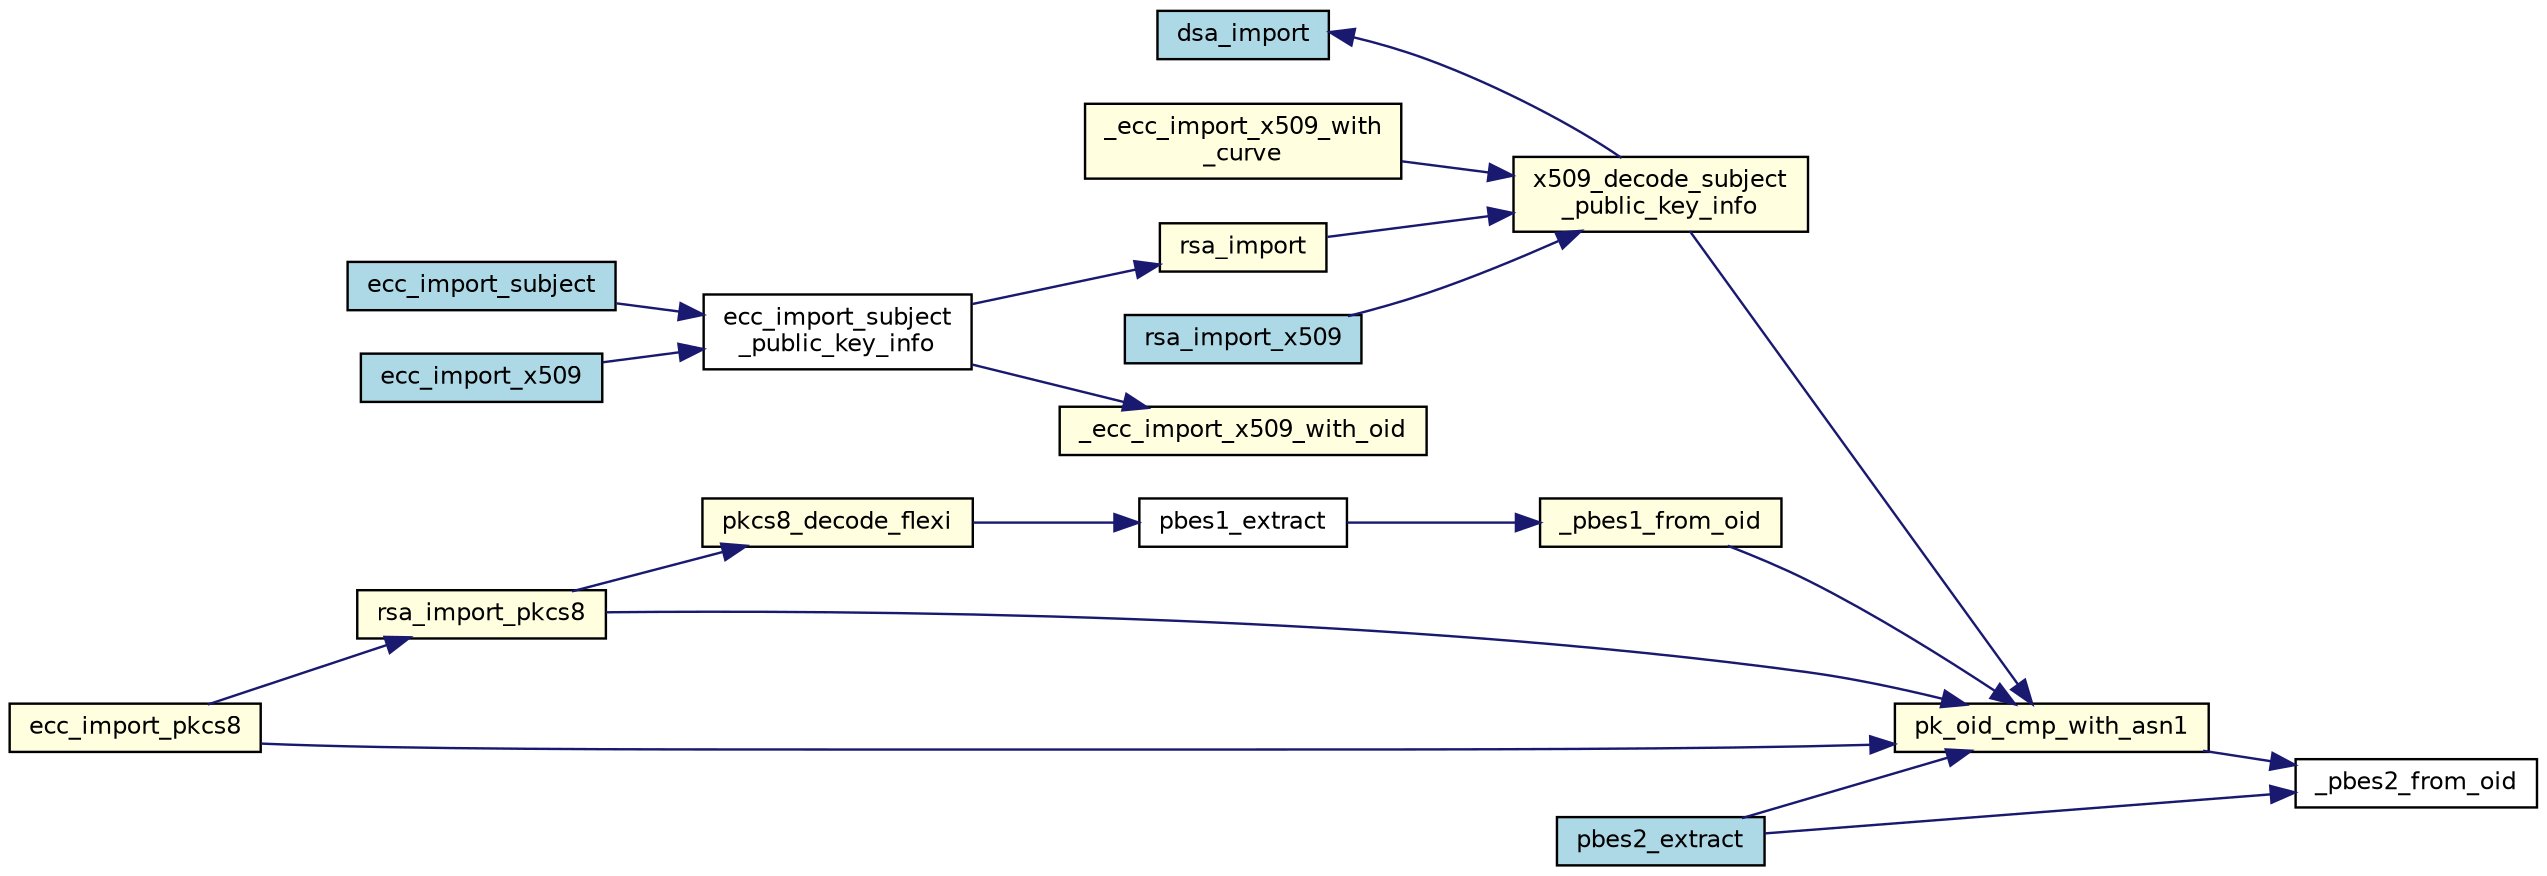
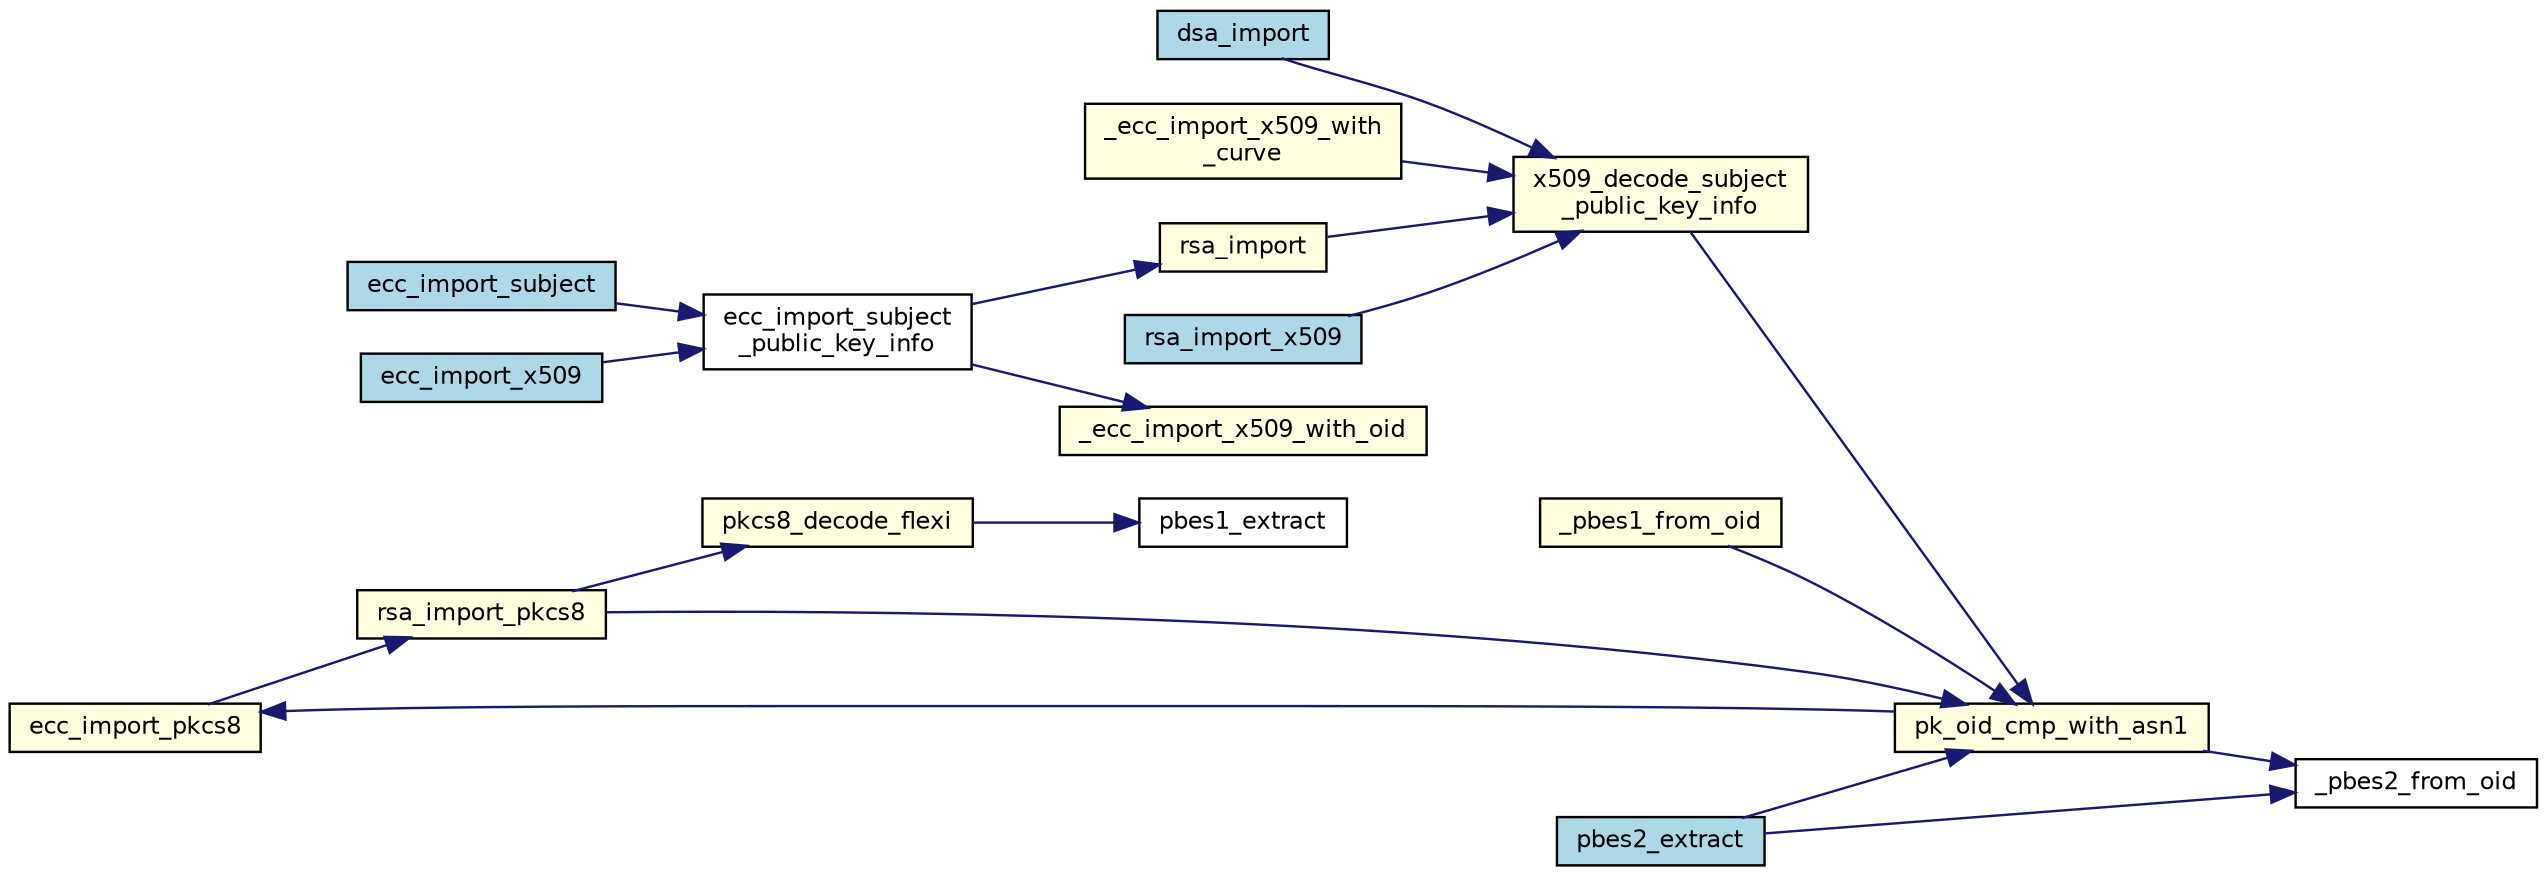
  digraph {
    rankdir=RL
    node [color=black fillcolor=lightyellow fontname=Helvetica fontsize=10 shape=record style=filled]
    edge [color=midnightblue dir=back fontname=Helvetica fontsize=10 labelfontname=Helvetica labelfontsize=10 style=solid]
    n1 [fontcolor=black height=0.2 label=pk_oid_cmp_with_asn1 width=0.4]
    n2 [height=0.2 label=_pbes1_from_oid width=0.4]
    n3 [height=0.2 label=ecc_import_pkcs8 width=0.4]
    n4 [height=0.2 label=rsa_import_pkcs8 width=0.4]
    n5 [fillcolor=lightblue height=0.2 label=pbes2_extract width=0.4]
    n6 [height=0.2 label="x509_decode_subject\l_public_key_info" width=0.4]
    n7 [fillcolor=white height=0.2 label=pbes1_extract width=0.4]
    n8 [fillcolor=white height=0.2 label=_pbes2_from_oid width=0.4]
    n9 [fillcolor=lightblue height=0.2 label=dsa_import width=0.4]
    n10 [height=0.2 label="_ecc_import_x509_with\l_curve" width=0.4]
    n11 [height=0.2 label=rsa_import width=0.4]
    n12 [fillcolor=lightblue height=0.2 label=rsa_import_x509 width=0.4]
    n13 [height=0.2 label=pkcs8_decode_flexi width=0.4]
    n14 [height=0.2 label=_ecc_import_x509_with_oid width=0.4]
    n15 [fillcolor=white height=0.2 label="ecc_import_subject\l_public_key_info" width=0.4]
    n16 [fillcolor=lightblue height=0.2 label=ecc_import_subject width=0.4]
    n17 [fillcolor=lightblue height=0.2 label=ecc_import_x509 width=0.4]
    n1 -> n2
-   n1 -> n3
+   n3 -> n1
    n1 -> n4
    n1 -> n5
    n1 -> n6
-   n2 -> n7
    n4 -> n3
-   n9 -> n6
+   n6 -> n9
    n6 -> n10
    n6 -> n11
    n6 -> n12
    n7 -> n13
    n8 -> n1
    n8 -> n5
    n11 -> n15
    n13 -> n4
    n14 -> n15
    n15 -> n16
    n15 -> n17
  }
